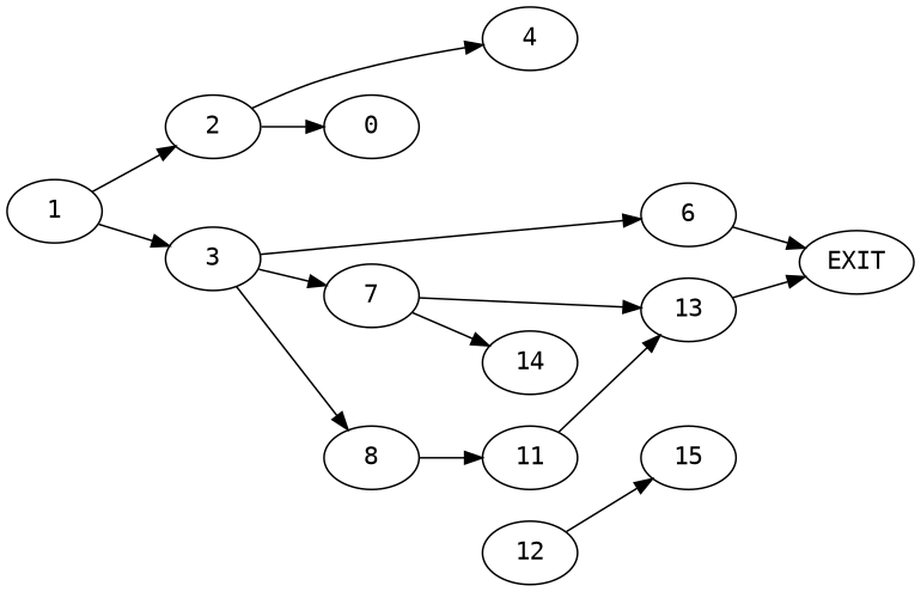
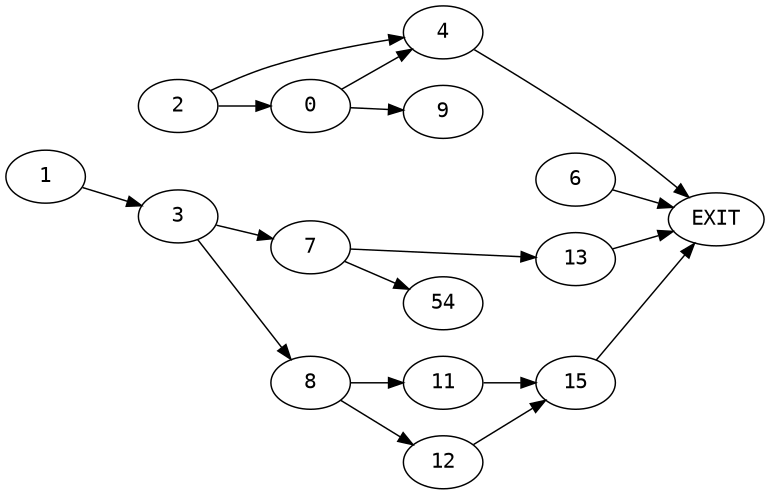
  digraph {
    fontname="DejaVu Sans Mono"
    rankdir=LR
    node [fontname="DejaVu Sans Mono"]
    edge [fontname="DejaVu Sans Mono"]
    1
    2
    3
    n4 [label=EXIT]
    4
    n6 [label=0]
    6
    7
    8
+   9
    13
-   14
+   14 [label=54]
    11
    12
    15
-   1 -> 2
    1 -> 3
    2 -> 4
    2 -> n6
-   3 -> 6
    3 -> 7
    3 -> 8
+   4 -> n4
+   n6 -> 4
+   n6 -> 9
    6 -> n4
    7 -> 13
    7 -> 14
    8 -> 11
+   8 -> 12
    13 -> n4
-   11 -> 13
+   11 -> 15
    12 -> 15
+   15 -> n4
  }
